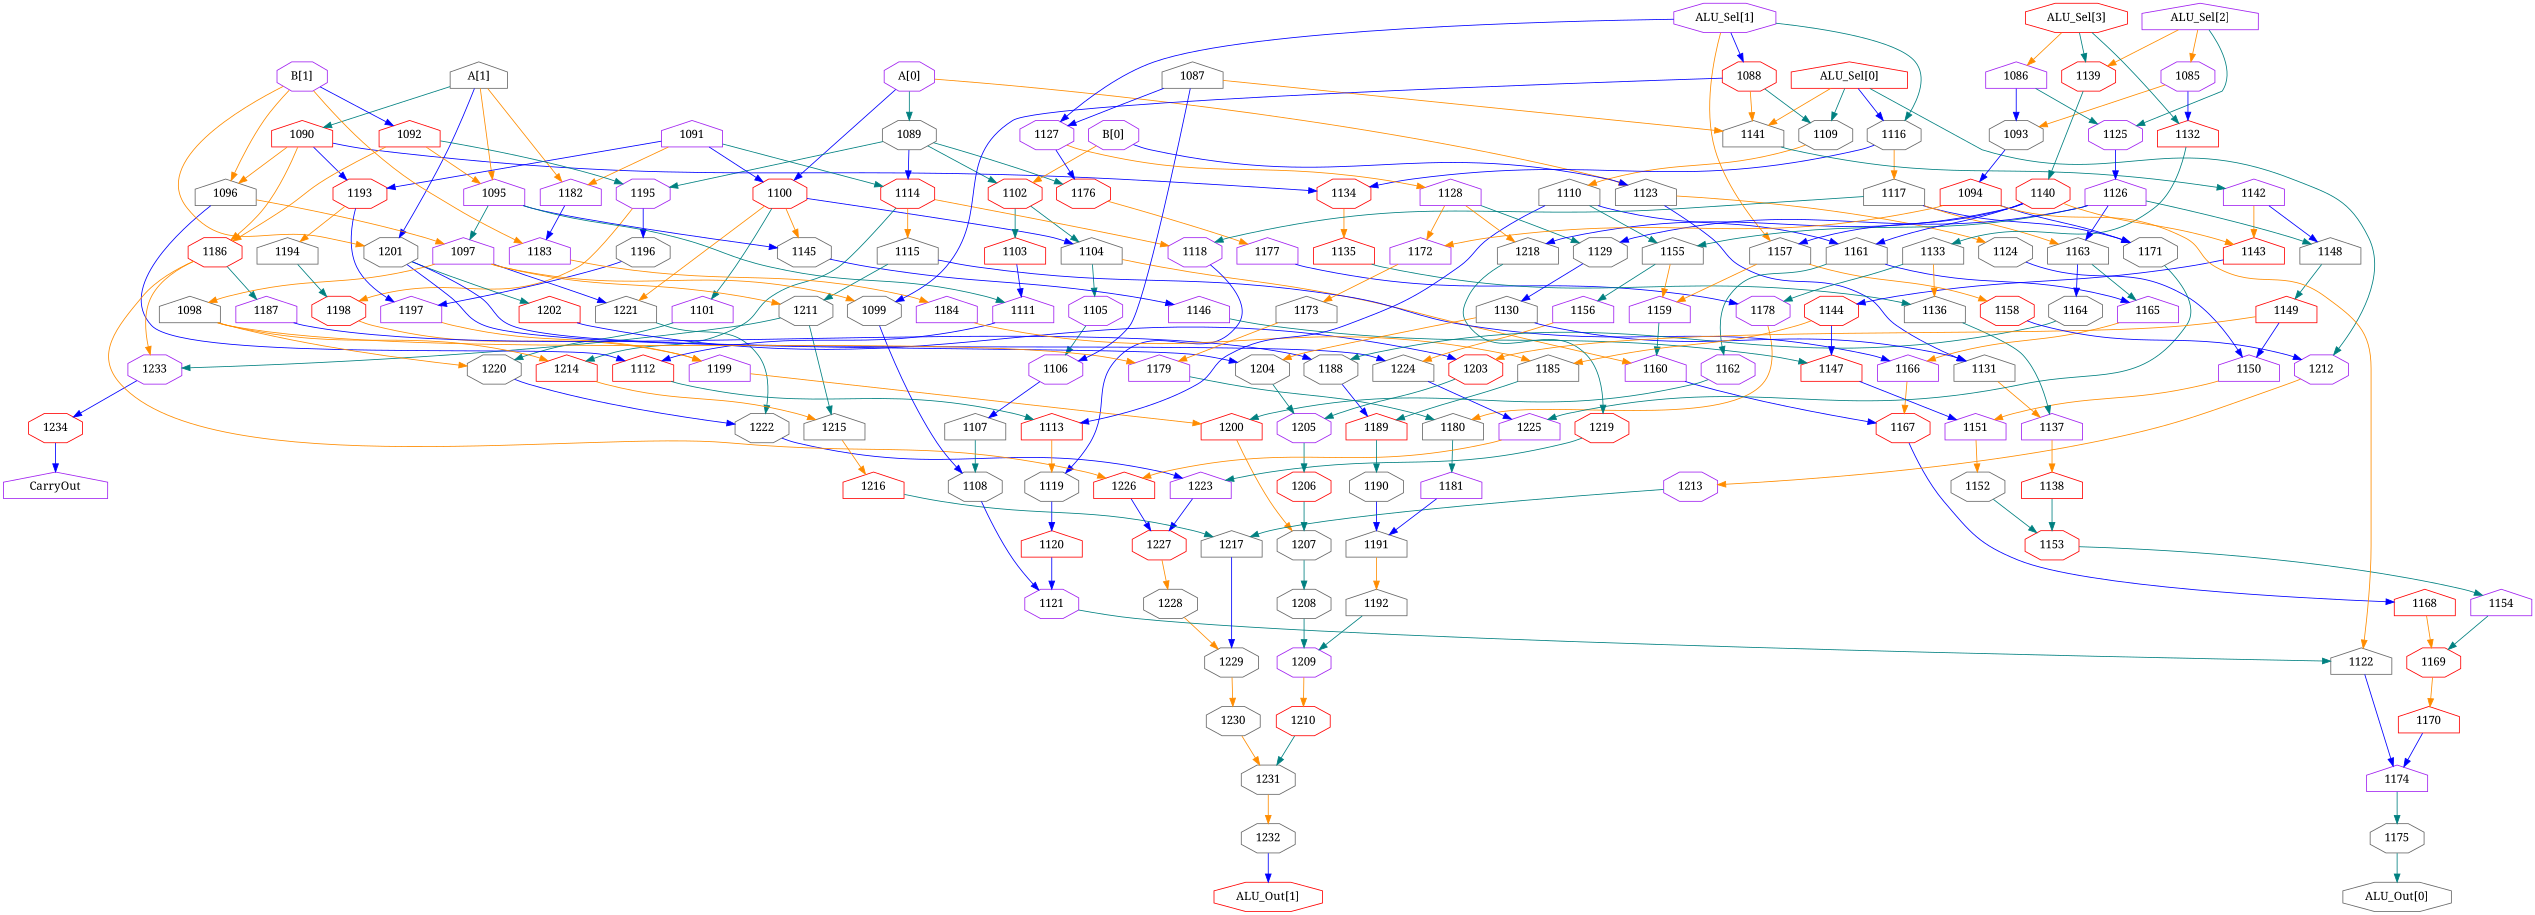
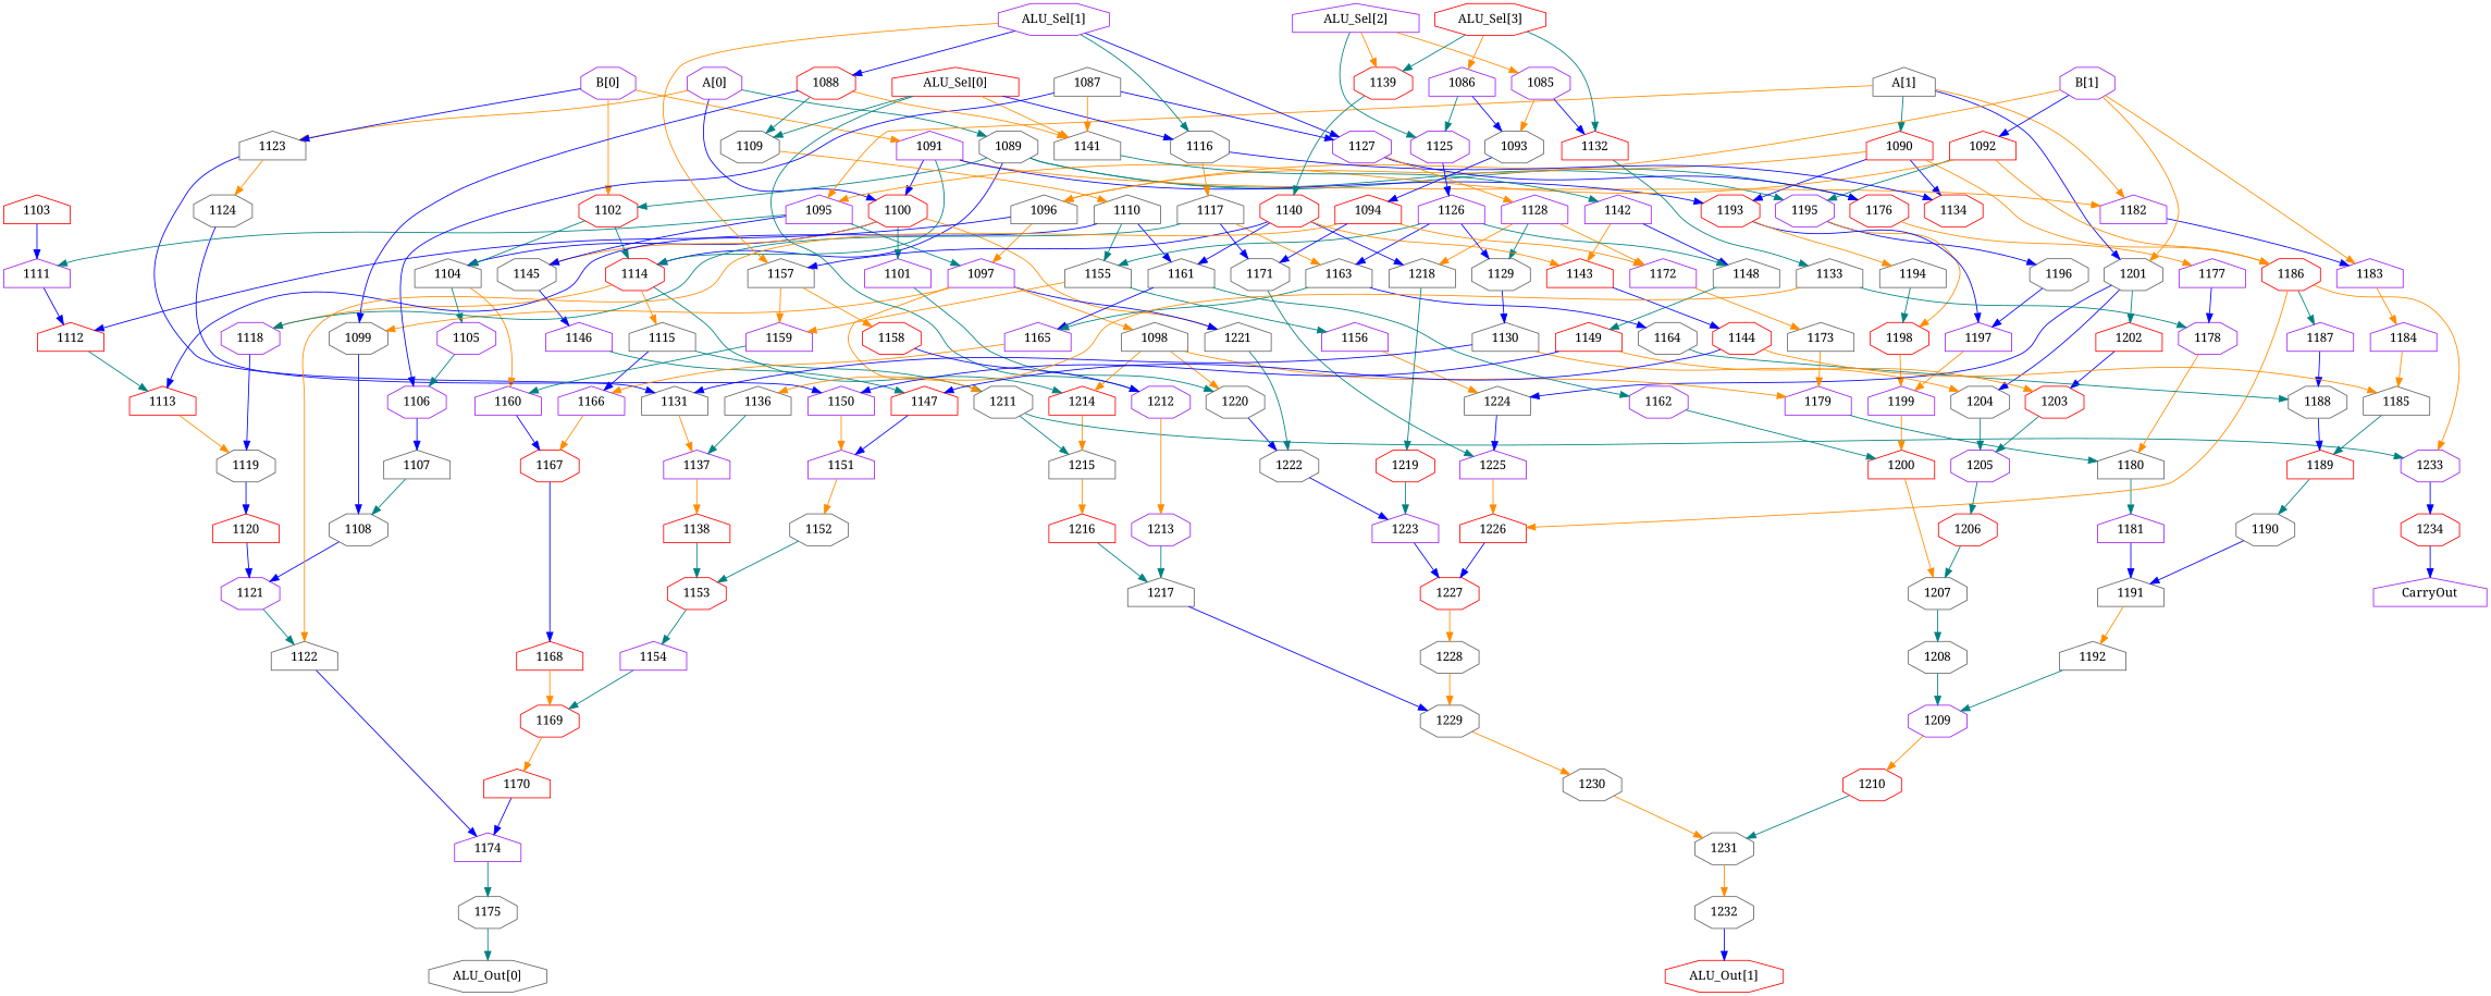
  strict digraph {
    fontname="Noto Serif"
    node [color=gray40 fontname="Noto Serif" shape=house]
    edge [color=darkorange fontname="Noto Serif"]
    1175 [shape=octagon]
    "ALU_Out[0]" [shape=octagon]
    1232 [shape=octagon]
    "ALU_Out[1]" [color=red shape=octagon]
    1234 [color=red shape=octagon]
    CarryOut [color=purple]
    "A[0]" [color=purple shape=octagon]
    1089 [shape=octagon]
    1100 [color=red shape=octagon]
    1123
    1102 [color=red shape=octagon]
    1114 [color=red shape=octagon]
    1176 [color=red shape=octagon]
    1195 [color=purple shape=octagon]
    1101 [color=purple]
    1104
    1145 [shape=octagon]
    1221
    1124 [shape=octagon]
    1131
    1103 [color=red]
    1115
    1118 [color=purple shape=octagon]
    1214 [color=red]
    1177 [color=purple]
    1196 [shape=octagon]
    1198 [color=red shape=octagon]
    1220 [shape=octagon]
    1105 [color=purple shape=octagon]
    1160 [color=purple]
    1146 [color=purple]
    1222 [shape=octagon]
    1150 [color=purple]
    1137 [color=purple]
    1111 [color=purple]
    1211 [shape=octagon]
    1166 [color=purple]
    1119 [shape=octagon]
    1215
    1178 [color=purple shape=octagon]
    1197 [color=purple]
    1199 [color=purple]
    1106 [color=purple shape=octagon]
    1167 [color=red shape=octagon]
    1147 [color=red]
    1223 [color=purple]
    1151 [color=purple]
    1138 [color=red]
    1112 [color=red]
    1233 [color=purple shape=octagon]
    1120 [color=red]
    1216 [color=red]
    1180
    1200 [color=red]
    1107
    1168 [color=red]
    1227 [color=red shape=octagon]
    1152 [shape=octagon]
    1153 [color=red shape=octagon]
    1090 [color=red]
    "A[1]"
    1095 [color=purple]
    1182 [color=purple]
    1201 [shape=octagon]
    1096
    1134 [color=red shape=octagon]
    1186 [color=red shape=octagon]
    1193 [color=red shape=octagon]
    1097 [color=purple]
    1183 [color=purple]
    1202 [color=red]
    1204 [shape=octagon]
    1224
-   1135 [color=red]
    1187 [color=purple]
    1226 [color=red]
    1194
    1099 [shape=octagon]
    1098
    1184 [color=purple]
    1203 [color=red shape=octagon]
    1205 [color=purple shape=octagon]
    1225 [color=purple]
    1113 [color=red]
    1136
    1188 [shape=octagon]
    1108 [shape=octagon]
    1179 [color=purple]
    1185
    1206 [color=red shape=octagon]
    1189 [color=red]
    1228 [shape=octagon]
    1121 [color=purple shape=octagon]
    1207 [shape=octagon]
    "B[0]" [color=purple shape=octagon]
    1091 [color=purple]
    "B[1]" [color=purple shape=octagon]
    1092 [color=red]
    1190 [shape=octagon]
    "ALU_Sel[0]" [color=red]
    1109 [shape=octagon]
    1116 [shape=octagon]
    1212 [color=purple shape=octagon]
    1141
    1087
    1127 [color=purple shape=octagon]
    1110
    1117
    1213 [color=purple shape=octagon]
    1128 [color=purple]
    1142 [color=purple]
    1155
    1161
    1171 [shape=octagon]
    1163
    1217
    1172 [color=purple]
    1129 [shape=octagon]
    1218
    1148
    1143 [color=red]
    1159 [color=purple]
    1156 [color=purple]
    1162 [color=purple shape=octagon]
    1165 [color=purple]
    1164 [shape=octagon]
    1229 [shape=octagon]
    1173
    1130
    1219 [color=red shape=octagon]
    1149 [color=red]
    1144 [color=red shape=octagon]
    1230 [shape=octagon]
    "ALU_Sel[1]" [color=purple shape=octagon]
    1088 [color=red shape=octagon]
    1157
    1158 [color=red shape=octagon]
    1122
    "ALU_Sel[2]" [color=purple]
    1085 [color=purple shape=octagon]
    1125 [color=purple shape=octagon]
    1139 [color=red shape=octagon]
    1093 [shape=octagon]
    1132 [color=red]
    1126 [color=purple]
    1140 [color=red shape=octagon]
    1094 [color=red]
    1133
    1174 [color=purple]
    "ALU_Sel[3]" [color=red shape=octagon]
    1086 [color=purple]
    1181 [color=purple]
    1191
    1192
    1169 [color=red shape=octagon]
    1170 [color=red]
    1208 [shape=octagon]
    1154 [color=purple]
    1209 [color=purple shape=octagon]
    1210 [color=red shape=octagon]
    1231 [shape=octagon]
    1175 -> "ALU_Out[0]" [color=teal]
    1232 -> "ALU_Out[1]" [color=blue]
    1234 -> CarryOut [color=blue]
    "A[0]" -> 1089 [color=teal]
    "A[0]" -> 1100 [color=blue]
    "A[0]" -> 1123
    1089 -> 1102 [color=teal]
    1089 -> 1114 [color=blue]
    1089 -> 1176 [color=teal]
    1089 -> 1195 [color=teal]
    1100 -> 1101 [color=teal]
    1100 -> 1104 [color=blue]
    1100 -> 1145
    1100 -> 1221
    1123 -> 1124
    1123 -> 1131 [color=blue]
    1102 -> 1104 [color=teal]
-   1102 -> 1103 [color=teal]
+   1102 -> 1114 [color=teal]
    1114 -> 1115
    1114 -> 1118
    1114 -> 1214 [color=teal]
    1176 -> 1177
    1195 -> 1196 [color=blue]
    1195 -> 1198
    1101 -> 1220 [color=teal]
    1104 -> 1105 [color=teal]
    1104 -> 1160
    1145 -> 1146 [color=blue]
    1221 -> 1222 [color=teal]
    1124 -> 1150 [color=blue]
    1131 -> 1137
    1103 -> 1111 [color=blue]
    1115 -> 1211 [color=teal]
    1115 -> 1166 [color=blue]
    1118 -> 1119 [color=blue]
    1214 -> 1215
    1177 -> 1178 [color=blue]
    1196 -> 1197 [color=blue]
    1198 -> 1199
    1220 -> 1222 [color=blue]
    1105 -> 1106 [color=teal]
    1160 -> 1167 [color=blue]
    1146 -> 1147 [color=teal]
    1222 -> 1223 [color=blue]
    1150 -> 1151
    1137 -> 1138
    1111 -> 1112 [color=blue]
    1211 -> 1215 [color=teal]
    1211 -> 1233 [color=teal]
    1166 -> 1167
    1119 -> 1120 [color=blue]
    1215 -> 1216
    1178 -> 1180
    1197 -> 1199
    1199 -> 1200
    1106 -> 1107 [color=blue]
    1167 -> 1168 [color=blue]
    1147 -> 1151 [color=blue]
    1223 -> 1227 [color=blue]
    1151 -> 1152
    1138 -> 1153 [color=teal]
    1112 -> 1113 [color=teal]
    1233 -> 1234 [color=blue]
    1120 -> 1121 [color=blue]
    1216 -> 1217 [color=teal]
    1180 -> 1181 [color=teal]
    1200 -> 1207
    1107 -> 1108 [color=teal]
    1168 -> 1169
    1227 -> 1228
    1152 -> 1153 [color=teal]
    1153 -> 1154 [color=teal]
    1090 -> 1096
    1090 -> 1134 [color=blue]
    1090 -> 1186
    1090 -> 1193 [color=blue]
    "A[1]" -> 1090 [color=teal]
    "A[1]" -> 1095
    "A[1]" -> 1182
    "A[1]" -> 1201 [color=blue]
    1095 -> 1145 [color=blue]
    1095 -> 1111 [color=teal]
    1095 -> 1097 [color=teal]
    1182 -> 1183 [color=blue]
    1201 -> 1202 [color=teal]
    1201 -> 1204 [color=blue]
    1201 -> 1224 [color=blue]
    1096 -> 1112 [color=blue]
    1096 -> 1097
-   1134 -> 1135
    1186 -> 1233
    1186 -> 1187 [color=teal]
    1186 -> 1226
    1193 -> 1197 [color=blue]
    1193 -> 1194
    1097 -> 1221 [color=blue]
    1097 -> 1211
    1097 -> 1099
    1097 -> 1098
    1183 -> 1184
    1202 -> 1203 [color=blue]
    1204 -> 1205 [color=teal]
    1224 -> 1225 [color=blue]
-   1135 -> 1136 [color=teal]
    1187 -> 1188 [color=blue]
    1226 -> 1227 [color=blue]
    1194 -> 1198 [color=teal]
    1099 -> 1108 [color=blue]
    1098 -> 1214
    1098 -> 1220
    1098 -> 1179
    1184 -> 1185
    1203 -> 1205 [color=teal]
    1205 -> 1206 [color=teal]
    1225 -> 1226
    1113 -> 1119
    1136 -> 1137 [color=teal]
    1188 -> 1189 [color=blue]
    1108 -> 1121 [color=blue]
    1179 -> 1180 [color=teal]
    1185 -> 1189 [color=teal]
    1206 -> 1207 [color=teal]
    1189 -> 1190 [color=teal]
    1228 -> 1229
    1121 -> 1122 [color=teal]
    1207 -> 1208 [color=teal]
    "B[0]" -> 1123 [color=blue]
    "B[0]" -> 1102
+   "B[0]" -> 1091
    1091 -> 1100 [color=blue]
    1091 -> 1114 [color=teal]
    1091 -> 1182
    1091 -> 1193 [color=blue]
    "B[1]" -> 1201
    "B[1]" -> 1096
    "B[1]" -> 1183
    "B[1]" -> 1092 [color=blue]
    1092 -> 1195 [color=teal]
    1092 -> 1095
    1092 -> 1186
    1190 -> 1191 [color=blue]
    "ALU_Sel[0]" -> 1109 [color=teal]
    "ALU_Sel[0]" -> 1116 [color=blue]
    "ALU_Sel[0]" -> 1212 [color=teal]
    "ALU_Sel[0]" -> 1141
    1109 -> 1110
    1116 -> 1134 [color=blue]
    1116 -> 1117
    1212 -> 1213
    1141 -> 1142 [color=teal]
    1087 -> 1106 [color=blue]
    1087 -> 1141
    1087 -> 1127 [color=blue]
    1127 -> 1176 [color=blue]
    1127 -> 1128
    1110 -> 1113 [color=blue]
    1110 -> 1155 [color=teal]
    1110 -> 1161 [color=blue]
    1117 -> 1118 [color=teal]
    1117 -> 1171 [color=blue]
    1117 -> 1163
    1213 -> 1217 [color=teal]
    1128 -> 1172
    1128 -> 1129 [color=teal]
    1128 -> 1218
    1142 -> 1148 [color=blue]
    1142 -> 1143
    1155 -> 1159
    1155 -> 1156 [color=teal]
    1161 -> 1162 [color=teal]
    1161 -> 1165 [color=blue]
    1171 -> 1225 [color=teal]
    1163 -> 1165 [color=teal]
    1163 -> 1164 [color=blue]
    1217 -> 1229 [color=blue]
    1172 -> 1173
    1129 -> 1130 [color=blue]
    1218 -> 1219 [color=teal]
    1148 -> 1149 [color=teal]
    1143 -> 1144 [color=blue]
    1159 -> 1160 [color=teal]
    1156 -> 1224
    1162 -> 1200 [color=teal]
    1165 -> 1166
    1164 -> 1188 [color=teal]
    1229 -> 1230
    1173 -> 1179
    1130 -> 1131 [color=blue]
    1130 -> 1204
    1219 -> 1223 [color=teal]
    1149 -> 1150 [color=blue]
    1149 -> 1203
    1144 -> 1147 [color=blue]
    1144 -> 1185
    1230 -> 1231
    "ALU_Sel[1]" -> 1116 [color=teal]
    "ALU_Sel[1]" -> 1127 [color=blue]
    "ALU_Sel[1]" -> 1088 [color=blue]
    "ALU_Sel[1]" -> 1157
    1088 -> 1099 [color=blue]
    1088 -> 1109 [color=teal]
    1088 -> 1141
    1157 -> 1159
    1157 -> 1158
    1158 -> 1212 [color=blue]
    1122 -> 1174 [color=blue]
    "ALU_Sel[2]" -> 1085
    "ALU_Sel[2]" -> 1125 [color=teal]
    "ALU_Sel[2]" -> 1139
    1085 -> 1093
    1085 -> 1132 [color=blue]
    1125 -> 1126 [color=blue]
    1139 -> 1140 [color=teal]
    1093 -> 1094 [color=blue]
    1132 -> 1133 [color=teal]
    1126 -> 1155 [color=teal]
    1126 -> 1163 [color=blue]
    1126 -> 1129 [color=blue]
    1126 -> 1148 [color=teal]
    1140 -> 1161 [color=blue]
    1140 -> 1218 [color=blue]
    1140 -> 1143
    1140 -> 1157 [color=blue]
    1094 -> 1171 [color=blue]
    1094 -> 1172
    1094 -> 1122
    1133 -> 1178 [color=teal]
    1133 -> 1136
    1174 -> 1175 [color=teal]
    "ALU_Sel[3]" -> 1139 [color=teal]
    "ALU_Sel[3]" -> 1132 [color=teal]
    "ALU_Sel[3]" -> 1086
    1086 -> 1125 [color=teal]
    1086 -> 1093 [color=blue]
    1181 -> 1191 [color=blue]
    1191 -> 1192
    1192 -> 1209 [color=teal]
    1169 -> 1170
    1170 -> 1174 [color=blue]
    1208 -> 1209 [color=teal]
    1154 -> 1169 [color=teal]
    1209 -> 1210
    1210 -> 1231 [color=teal]
    1231 -> 1232
  }
